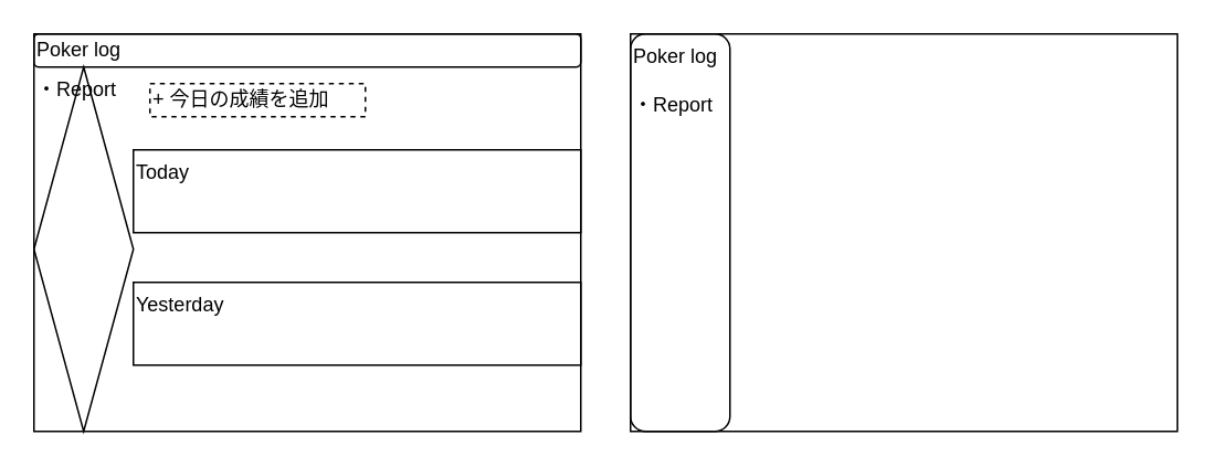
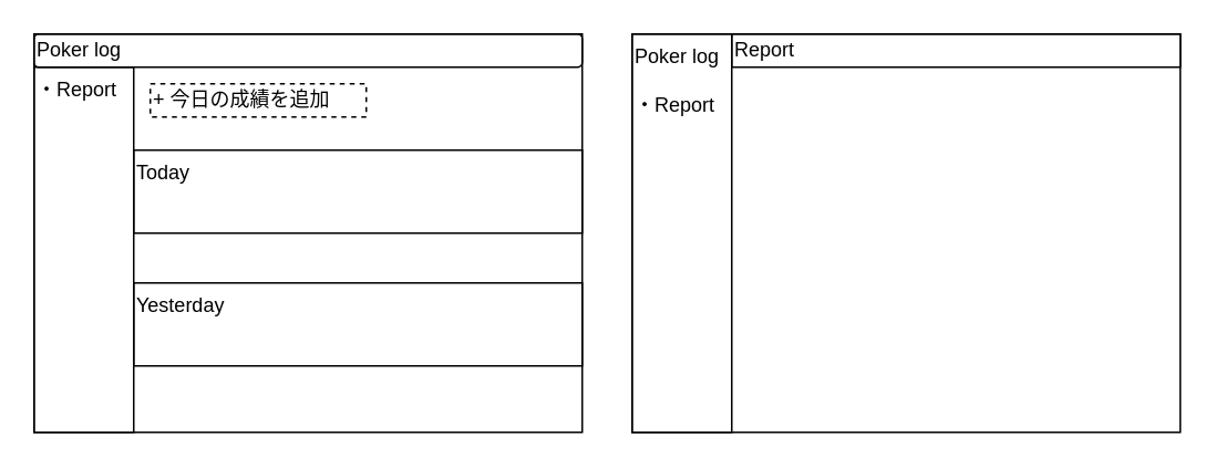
  <mxCell id="0" />
  <mxCell id="1" parent="0" />
  <mxCell id="2" value="&lt;br&gt;" style="html=1;fillColor=none;" vertex="1" parent="1"><mxGeometry x="20" y="20" width="330" height="240" as="geometry" /></mxCell>
- <mxCell id="3" value="・Report" style="rhombus;html=1;fontColor=none;fillColor=none;align=left;verticalAlign=top;" vertex="1" parent="1"><mxGeometry x="20" y="40" width="60" height="220" as="geometry" /></mxCell>
+ <mxCell id="3" value="・Report" style="html=1;fontColor=none;fillColor=none;align=left;verticalAlign=top;" vertex="1" parent="1"><mxGeometry x="20" y="40" width="60" height="220" as="geometry" /></mxCell>
  <mxCell id="4" value="Poker log" style="html=1;fontColor=none;fillColor=none;align=left;verticalAlign=middle;rounded=1;" vertex="1" parent="1"><mxGeometry x="20" y="20" width="330" height="20" as="geometry" /></mxCell>
  <mxCell id="5" value="&lt;br&gt;" style="html=1;fillColor=none;" vertex="1" parent="1"><mxGeometry x="380" y="20" width="330" height="240" as="geometry" /></mxCell>
- <mxCell id="6" value="Poker log&lt;br&gt;&lt;br&gt;・Report" style="html=1;fontColor=none;fillColor=none;align=left;verticalAlign=top;rounded=1;" vertex="1" parent="1"><mxGeometry x="380" y="20" width="60" height="240" as="geometry" /></mxCell>
+ <mxCell id="6" value="Poker log&lt;br&gt;&lt;br&gt;・Report" style="html=1;fontColor=none;fillColor=none;align=left;verticalAlign=top;" vertex="1" parent="1"><mxGeometry x="380" y="20" width="60" height="240" as="geometry" /></mxCell>
+ <mxCell id="7" value="Report" style="html=1;fontColor=none;fillColor=none;align=left;verticalAlign=middle;" vertex="1" parent="1"><mxGeometry x="440" y="20" width="270" height="20" as="geometry" /></mxCell>
  <mxCell id="8" value="Today" style="html=1;fontColor=none;fillColor=none;align=left;verticalAlign=top;" vertex="1" parent="1"><mxGeometry x="80" y="90" width="270" height="50" as="geometry" /></mxCell>
  <mxCell id="9" value="Yesterday" style="html=1;fontColor=none;fillColor=none;align=left;verticalAlign=top;" vertex="1" parent="1"><mxGeometry x="80" y="170" width="270" height="50" as="geometry" /></mxCell>
  <mxCell id="10" value="+ 今日の成績を追加" style="html=1;fontColor=none;fillColor=none;align=left;dashed=1;" vertex="1" parent="1"><mxGeometry x="90" y="50" width="130" height="20" as="geometry" /></mxCell>
